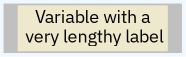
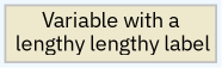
  digraph {
    bgcolor=aliceblue
    compound=true
    fontname="IBM Plex Sans"
    labeljust=c
    rankdir=LR
    ranksep=1
-   n1 [fillcolor=gray fontname="IBM Plex Sans" height=0 label=<<TABLE  BORDER="0" CELLBORDER="0" CELLPADDING="4" CELLSPACING="2" >                            <TR><TD  BORDER="0" CELLPADDING="4"  BGCOLOR="cornsilk2"><FONT POINT-SIZE="20"> Variable with a <br/> very lengthy label</FONT></TD></TR>              </TABLE>> margin=0 shape=plaintext style=filled width=0]
+   n1 [fillcolor=gray fontname="IBM Plex Sans" height=0 label=<<TABLE  BORDER="0" CELLBORDER="0" CELLPADDING="4" CELLSPACING="2" >                            <TR><TD  BORDER="0" CELLPADDING="4"  BGCOLOR="cornsilk2"><FONT POINT-SIZE="20"> Variable with a <br/> lengthy lengthy label</FONT></TD></TR>              </TABLE>> margin=0 shape=plaintext style=filled width=0]
  }
